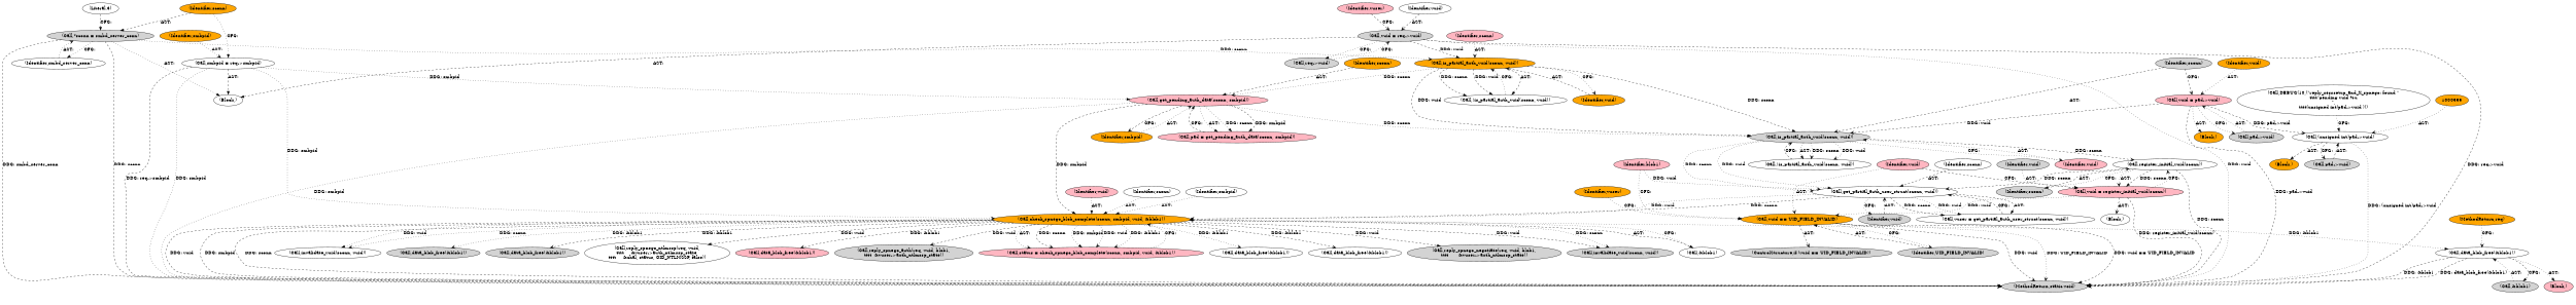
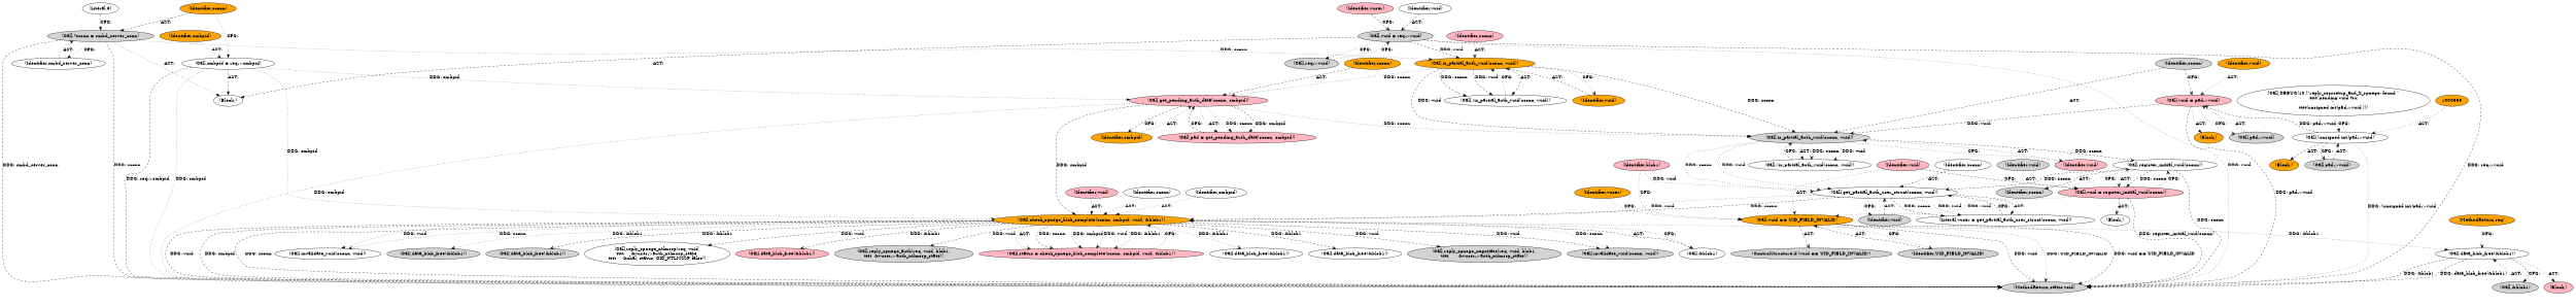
  digraph {
    node [fillcolor=white style=filled]
    edge [arrowhead=vee style=dotted]
    n1 [label="(Call,data_blob_free(&blob1))"]
    n2 [fillcolor=lightgrey label="(MethodReturn,static void)"]
    n3 [fillcolor=lightpink label="(Block,)"]
    n4 [fillcolor=lightgrey label="(Call,&blob1)"]
    n5 [fillcolor=orange label="(Call,check_spnego_blob_complete(sconn, smbpid, vuid, &blob1))"]
    n6 [fillcolor=lightgrey label="(Call,reply_spnego_auth(req, vuid, blob1,\n\t\t\t\t  &vuser->auth_ntlmssp_state))"]
    n7 [fillcolor=lightpink label="(Call,status = check_spnego_blob_complete(sconn, smbpid, vuid, &blob1))"]
    n8 [label="(Call,data_blob_free(&blob1))"]
    n9 [label="(Call,data_blob_free(&blob1))"]
    n10 [fillcolor=lightgrey label="(Call,reply_spnego_negotiate(req, vuid, blob1,\n\t\t\t\t       &vuser->auth_ntlmssp_state))"]
    n11 [fillcolor=lightgrey label="(Call,invalidate_vuid(sconn, vuid))"]
    n12 [label="(Call,&blob1)"]
    n13 [label="(Call,invalidate_vuid(sconn, vuid))"]
    n14 [fillcolor=lightgrey label="(Call,data_blob_free(&blob1))"]
    n15 [fillcolor=lightgrey label="(Call,data_blob_free(&blob1))"]
    n16 [label="(Call,reply_spnego_ntlmssp(req, vuid,\n\t\t\t\t     &vuser->auth_ntlmssp_state,\n\t\t\t\t     &chal, status, OID_NTLMSSP, false))"]
    n17 [fillcolor=lightpink label="(Call,data_blob_free(&blob1))"]
    n18 [label="(Call,get_partial_auth_user_struct(sconn, vuid))"]
-   n19 [label="(Call,vuser = get_partial_auth_user_struct(sconn, vuid))"]
+   n19 [label="(Literal,vuser = get_partial_auth_user_struct(sconn, vuid))"]
    n20 [fillcolor=lightgrey label="(Identifier,vuid)"]
    n21 [label="(Call,register_initial_vuid(sconn))"]
    n22 [fillcolor=lightpink label="(Call,vuid = register_initial_vuid(sconn))"]
    n23 [fillcolor=lightgrey label="(Identifier,sconn)"]
    n24 [fillcolor=orange label="(Call,vuid == UID_FIELD_INVALID)"]
    n25 [label="(Block,)"]
    n26 [fillcolor=lightgrey label="(Call,is_partial_auth_vuid(sconn, vuid))"]
    n27 [fillcolor=lightpink label="(Identifier,vuid)"]
    n28 [label="(Call,!is_partial_auth_vuid(sconn, vuid))"]
    n29 [fillcolor=orange label="(Call,is_partial_auth_vuid(sconn, vuid))"]
    n30 [fillcolor=lightpink label="(Call,get_pending_auth_data(sconn, smbpid))"]
    n31 [fillcolor=orange label="(Identifier,vuid)"]
    n32 [label="(Call,!is_partial_auth_vuid(sconn, vuid))"]
    n33 [fillcolor=orange label="(Identifier,smbpid)"]
    n34 [fillcolor=lightpink label="(Call,pad = get_pending_auth_data(sconn, smbpid))"]
    n35 [fillcolor=lightgrey label="(Call,*sconn = smbd_server_conn)"]
    n36 [label="(Block,)"]
    n37 [label="(Identifier,smbd_server_conn)"]
    n38 [fillcolor=lightgrey label="(Call,vuid = req->vuid)"]
    n39 [fillcolor=lightgrey label="(Call,req->vuid)"]
    n40 [label="(Call,smbpid = req->smbpid)"]
    n41 [fillcolor=lightpink label="(Call,vuid = pad->vuid)"]
    n42 [fillcolor=orange label="(Block,)"]
    n43 [fillcolor=lightgrey label="(Call,pad->vuid)"]
    n44 [label="(Call,(unsigned int)pad->vuid)"]
    n45 [fillcolor=lightgrey label="(Call,pad->vuid)"]
    n46 [fillcolor=orange label="(Block,)"]
    n47 [fillcolor=lightgrey label="(ControlStructure,if (vuid == UID_FIELD_INVALID))"]
    n48 [fillcolor=lightgrey label="(Identifier,UID_FIELD_INVALID)"]
    n49 [fillcolor=lightpink label="(Identifier,blob1)"]
    n50 [label="(Call,DEBUG(10,(\"reply_sesssetup_and_X_spnego: found \"\n\t\t\t\t\"pending vuid %u\n\",\n\t\t\t\t(unsigned int)pad->vuid )))"]
    n51 [fillcolor=orange label="(Identifier,smbpid)"]
    n52 [fillcolor=orange label="(Identifier,vuser)"]
    n53 [fillcolor=lightpink label="(Identifier,vuid)"]
    n54 [label="(Identifier,sconn)"]
    n55 [label="(Identifier,vuid)"]
    n56 [fillcolor=orange label="(Identifier,sconn)"]
    n57 [fillcolor=lightpink label="(Identifier,sconn)"]
    n58 [label="(Identifier,sconn)"]
    n59 [label="(Identifier,smbpid)"]
    n60 [fillcolor=lightgrey label="(Identifier,vuid)"]
    n61 [fillcolor=lightpink label="(Identifier,vuid)"]
    n62 [fillcolor=lightpink label="(Identifier,vuser)"]
    n63 [fillcolor=orange label="(Identifier,vuid)"]
    n64 [fillcolor=orange label="(Identifier,sconn)"]
    n65 [fillcolor=orange label="(MethodReturn,req)"]
    n66 [label="(Literal,3)"]
    n67 [fillcolor=lightgrey label="(Identifier,sconn)"]
    1000335 [fillcolor=orange]
    n1 -> n2 [label="DDG: &blob1" style=dashed]
    n1 -> n2 [label="DDG: data_blob_free(&blob1)" style=dashed]
    n1 -> n3 [arrowhead=normal label="AST: "]
    n1 -> n4 [arrowhead=normal label="CFG: " style=dashed]
    n4 -> n1 [arrowhead=normal label="AST: "]
    n5 -> n1 [arrowhead=normal label="DDG: &blob1"]
    n5 -> n2 [arrowhead=normal label="DDG: vuid" style=dashed]
    n5 -> n2 [label="DDG: smbpid" style=dashed]
    n5 -> n2 [label="DDG: sconn" style=dashed]
    n5 -> n6 [label="DDG: vuid" style=dashed]
    n5 -> n7 [label="AST: "]
    n5 -> n7 [label="DDG: sconn" style=dashed]
    n5 -> n7 [arrowhead=normal label="DDG: smbpid"]
    n5 -> n7 [label="DDG: vuid"]
    n5 -> n7 [label="DDG: &blob1"]
    n5 -> n8 [label="DDG: &blob1"]
    n5 -> n9 [label="DDG: &blob1" style=dashed]
    n5 -> n10 [arrowhead=normal label="DDG: vuid" style=dashed]
    n5 -> n11 [label="DDG: sconn"]
    n5 -> n11 [arrowhead=normal label="DDG: vuid" style=dashed]
    n5 -> n12 [arrowhead=normal label="CFG: "]
    n5 -> n13 [label="DDG: sconn"]
    n5 -> n13 [arrowhead=normal label="DDG: vuid"]
    n5 -> n14 [label="DDG: &blob1"]
    n5 -> n15 [label="DDG: &blob1" style=dashed]
    n5 -> n16 [arrowhead=normal label="DDG: vuid" style=dashed]
    n5 -> n17 [label="DDG: &blob1" style=dashed]
    n7 -> n5 [label="CFG: "]
    n12 -> n5 [arrowhead=normal label="AST: " style=dashed]
    n18 -> n5 [label="DDG: sconn" style=dashed]
    n18 -> n5 [label="DDG: vuid"]
    n18 -> n19 [arrowhead=normal label="AST: " style=dashed]
    n18 -> n19 [arrowhead=normal label="DDG: sconn" style=dashed]
    n18 -> n19 [arrowhead=normal label="DDG: vuid"]
    n18 -> n20 [arrowhead=normal label="CFG: "]
    n19 -> n18 [arrowhead=normal label="CFG: " style=dashed]
    n20 -> n18 [label="AST: " style=dashed]
    n21 -> n2 [arrowhead=normal label="DDG: sconn" style=dashed]
    n21 -> n18 [label="DDG: sconn" style=dashed]
    n21 -> n22 [label="AST: "]
    n21 -> n22 [arrowhead=normal label="DDG: sconn" style=dashed]
    n21 -> n23 [arrowhead=normal label="CFG: "]
    n22 -> n2 [label="DDG: register_initial_vuid(sconn)" style=dashed]
    n22 -> n21 [label="CFG: "]
    n22 -> n24 [label="DDG: vuid"]
    n22 -> n25 [label="AST: " style=dashed]
    n23 -> n21 [label="AST: " style=dashed]
    n24 -> n2 [label="DDG: vuid" style=dashed]
    n24 -> n2 [label="DDG: UID_FIELD_INVALID"]
    n24 -> n2 [arrowhead=normal label="DDG: vuid == UID_FIELD_INVALID" style=dashed]
    n24 -> n47 [label="AST: " style=dashed]
    n24 -> n48 [label="CFG: "]
    n26 -> n18 [label="DDG: sconn"]
    n26 -> n18 [arrowhead=normal label="DDG: vuid"]
    n26 -> n21 [label="DDG: sconn" style=dashed]
    n26 -> n27 [label="CFG: "]
    n26 -> n28 [arrowhead=normal label="AST: "]
    n26 -> n28 [label="DDG: sconn"]
    n26 -> n28 [label="DDG: vuid"]
    n27 -> n26 [arrowhead=normal label="AST: "]
    n28 -> n26 [label="CFG: " style=dashed]
    n29 -> n26 [arrowhead=normal label="DDG: sconn" style=dashed]
    n29 -> n26 [arrowhead=normal label="DDG: vuid" style=dashed]
    n29 -> n30 [label="DDG: sconn"]
    n29 -> n31 [label="CFG: "]
    n29 -> n32 [arrowhead=normal label="AST: " style=dashed]
    n29 -> n32 [arrowhead=normal label="DDG: sconn" style=dashed]
    n29 -> n32 [arrowhead=normal label="DDG: vuid" style=dashed]
    n30 -> n2 [arrowhead=normal label="DDG: smbpid"]
    n30 -> n5 [arrowhead=normal label="DDG: smbpid" style=dashed]
    n30 -> n26 [arrowhead=normal label="DDG: sconn"]
    n30 -> n33 [label="CFG: " style=dashed]
    n30 -> n34 [arrowhead=normal label="AST: "]
    n30 -> n34 [arrowhead=normal label="DDG: sconn"]
    n30 -> n34 [arrowhead=normal label="DDG: smbpid" style=dashed]
    n31 -> n29 [label="AST: " style=dashed]
    n32 -> n29 [arrowhead=normal label="CFG: "]
    n33 -> n30 [label="AST: "]
    n34 -> n30 [arrowhead=normal label="CFG: " style=dashed]
    n35 -> n2 [label="DDG: smbd_server_conn" style=dashed]
    n35 -> n2 [label="DDG: sconn" style=dashed]
    n35 -> n29 [label="DDG: sconn"]
    n35 -> n36 [arrowhead=normal label="AST: "]
    n35 -> n37 [arrowhead=normal label="CFG: "]
    n37 -> n35 [label="AST: "]
    n38 -> n2 [arrowhead=normal label="DDG: vuid"]
    n38 -> n2 [label="DDG: req->vuid" style=dashed]
    n38 -> n29 [arrowhead=normal label="DDG: vuid" style=dashed]
    n38 -> n36 [arrowhead=normal label="AST: " style=dashed]
    n38 -> n39 [arrowhead=normal label="CFG: "]
    n39 -> n38 [label="CFG: "]
    n40 -> n2 [label="DDG: req->smbpid" style=dashed]
    n40 -> n2 [label="DDG: smbpid"]
    n40 -> n5 [label="DDG: smbpid"]
    n40 -> n30 [arrowhead=normal label="DDG: smbpid"]
    n40 -> n36 [arrowhead=normal label="AST: " style=dashed]
    n41 -> n2 [arrowhead=normal label="DDG: pad->vuid" style=dashed]
    n41 -> n26 [label="DDG: vuid" style=dashed]
    n41 -> n42 [arrowhead=normal label="AST: "]
    n41 -> n43 [label="CFG: "]
    n43 -> n41 [label="AST: "]
    n44 -> n2 [label="DDG: (unsigned int)pad->vuid"]
-   n41 -> n44 [label="DDG: pad->vuid" style=dashed]
+   n44 -> n41 [label="DDG: pad->vuid" style=dashed]
    n44 -> n45 [label="CFG: " style=dashed]
    n44 -> n46 [arrowhead=normal label="AST: " style=dashed]
    n45 -> n44 [arrowhead=normal label="AST: " style=dashed]
    n48 -> n24 [arrowhead=normal label="AST: " style=dashed]
    n49 -> n18 [label="DDG: vuid"]
    n49 -> n24 [arrowhead=normal label="CFG: "]
    n50 -> n44 [arrowhead=normal label="CFG: "]
    n51 -> n40 [label="AST: "]
    n52 -> n24 [arrowhead=normal label="CFG: "]
    n53 -> n5 [arrowhead=normal label="AST: "]
    n54 -> n5 [arrowhead=normal label="AST: "]
    n55 -> n38 [label="AST: " style=dashed]
    n56 -> n35 [arrowhead=normal label="AST: " style=dashed]
    n56 -> n40 [arrowhead=normal label="CFG: "]
    n57 -> n29 [label="AST: "]
    n58 -> n18 [arrowhead=normal label="AST: " style=dashed]
    n59 -> n5 [arrowhead=normal label="AST: "]
    n60 -> n22 [arrowhead=normal label="AST: "]
    n61 -> n22 [label="CFG: " style=dashed]
    n61 -> n24 [label="AST: "]
    n62 -> n38 [label="CFG: " style=dashed]
    n63 -> n41 [label="AST: "]
    n64 -> n30 [arrowhead=normal label="AST: " style=dashed]
    n65 -> n1 [label="CFG: "]
    n66 -> n35 [arrowhead=normal label="CFG: " style=dashed]
    n67 -> n26 [label="AST: " style=dashed]
    n67 -> n41 [label="CFG: " style=dashed]
    1000335 -> n44 [label="AST: "]
  }
